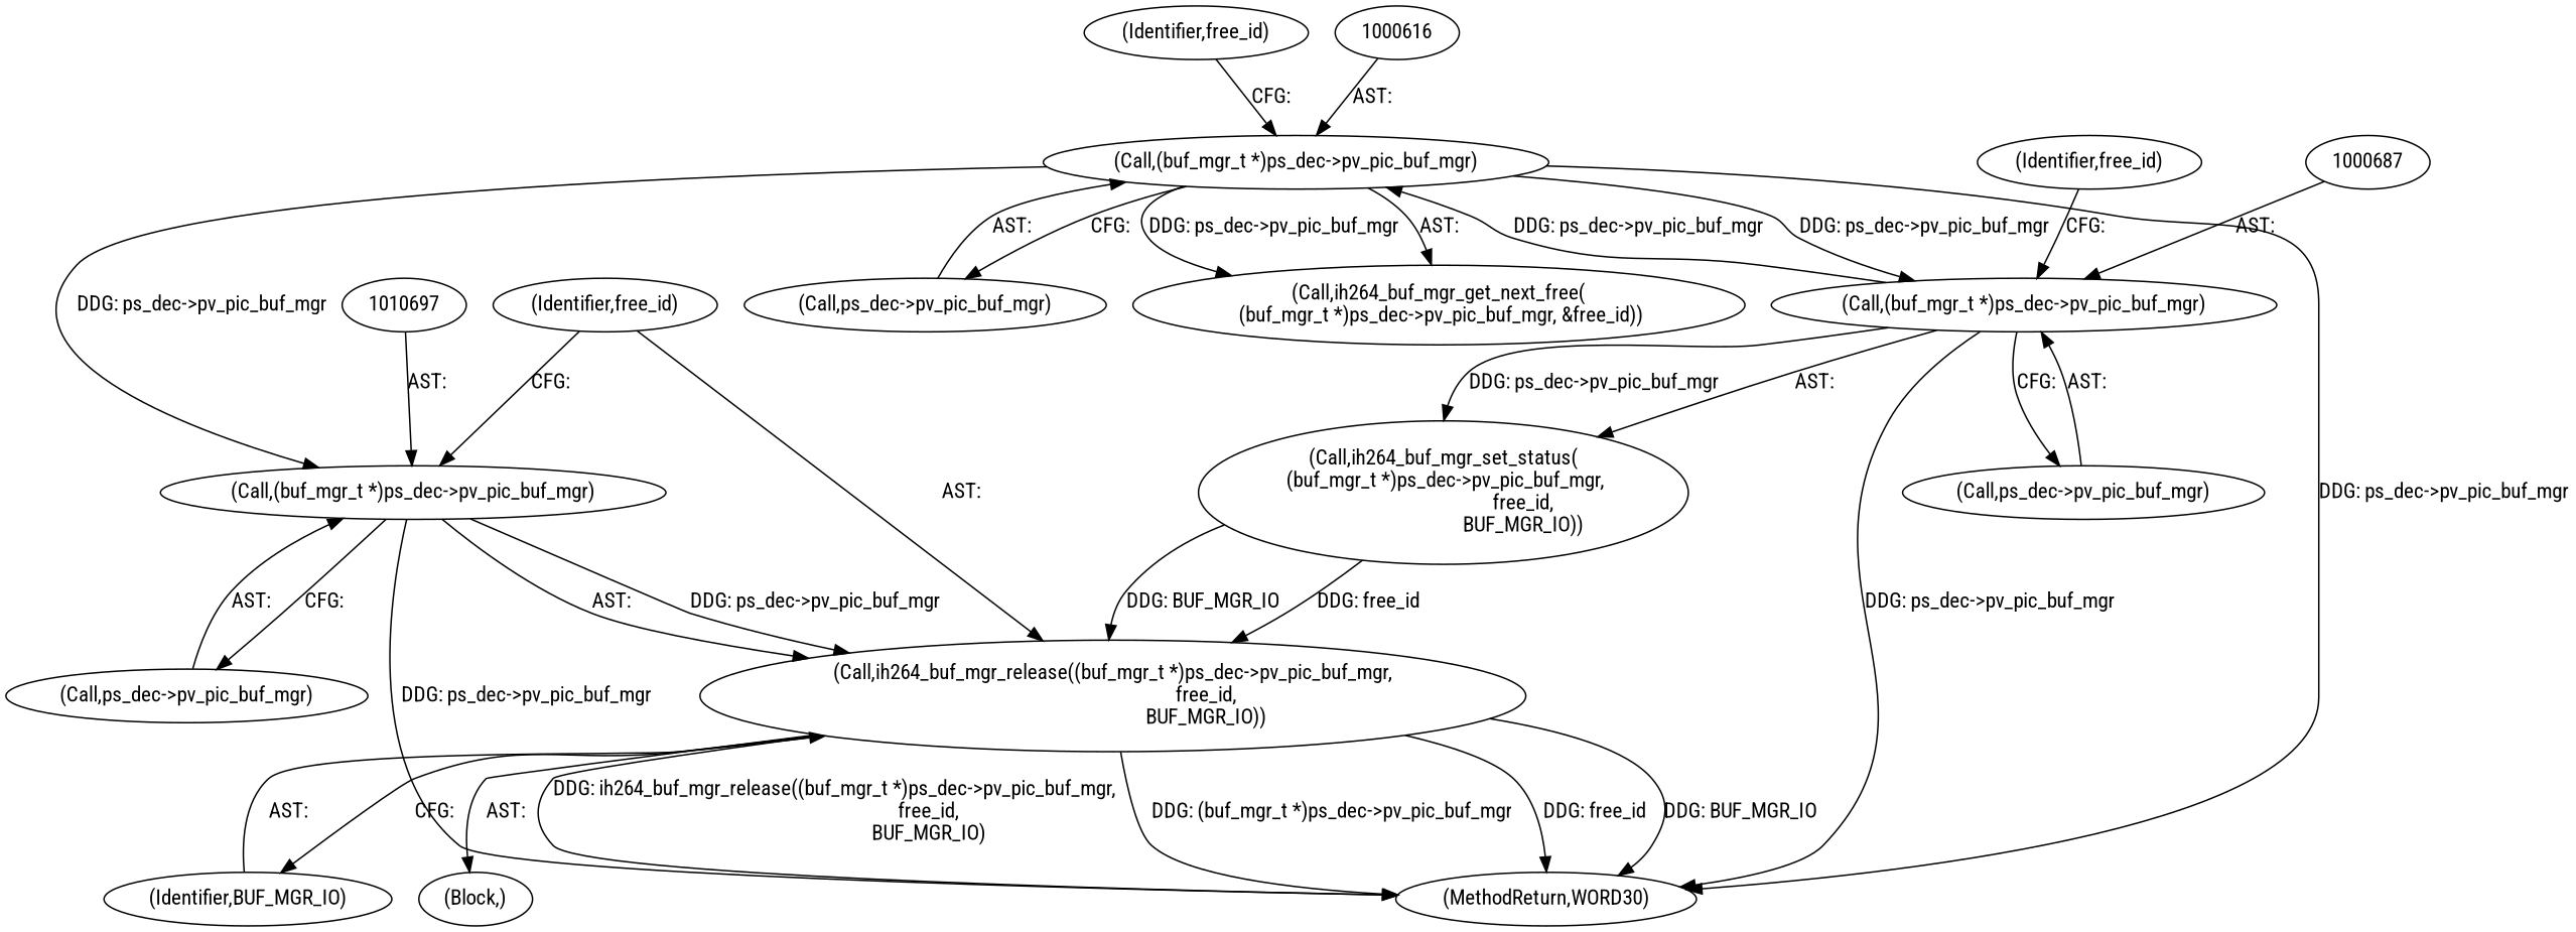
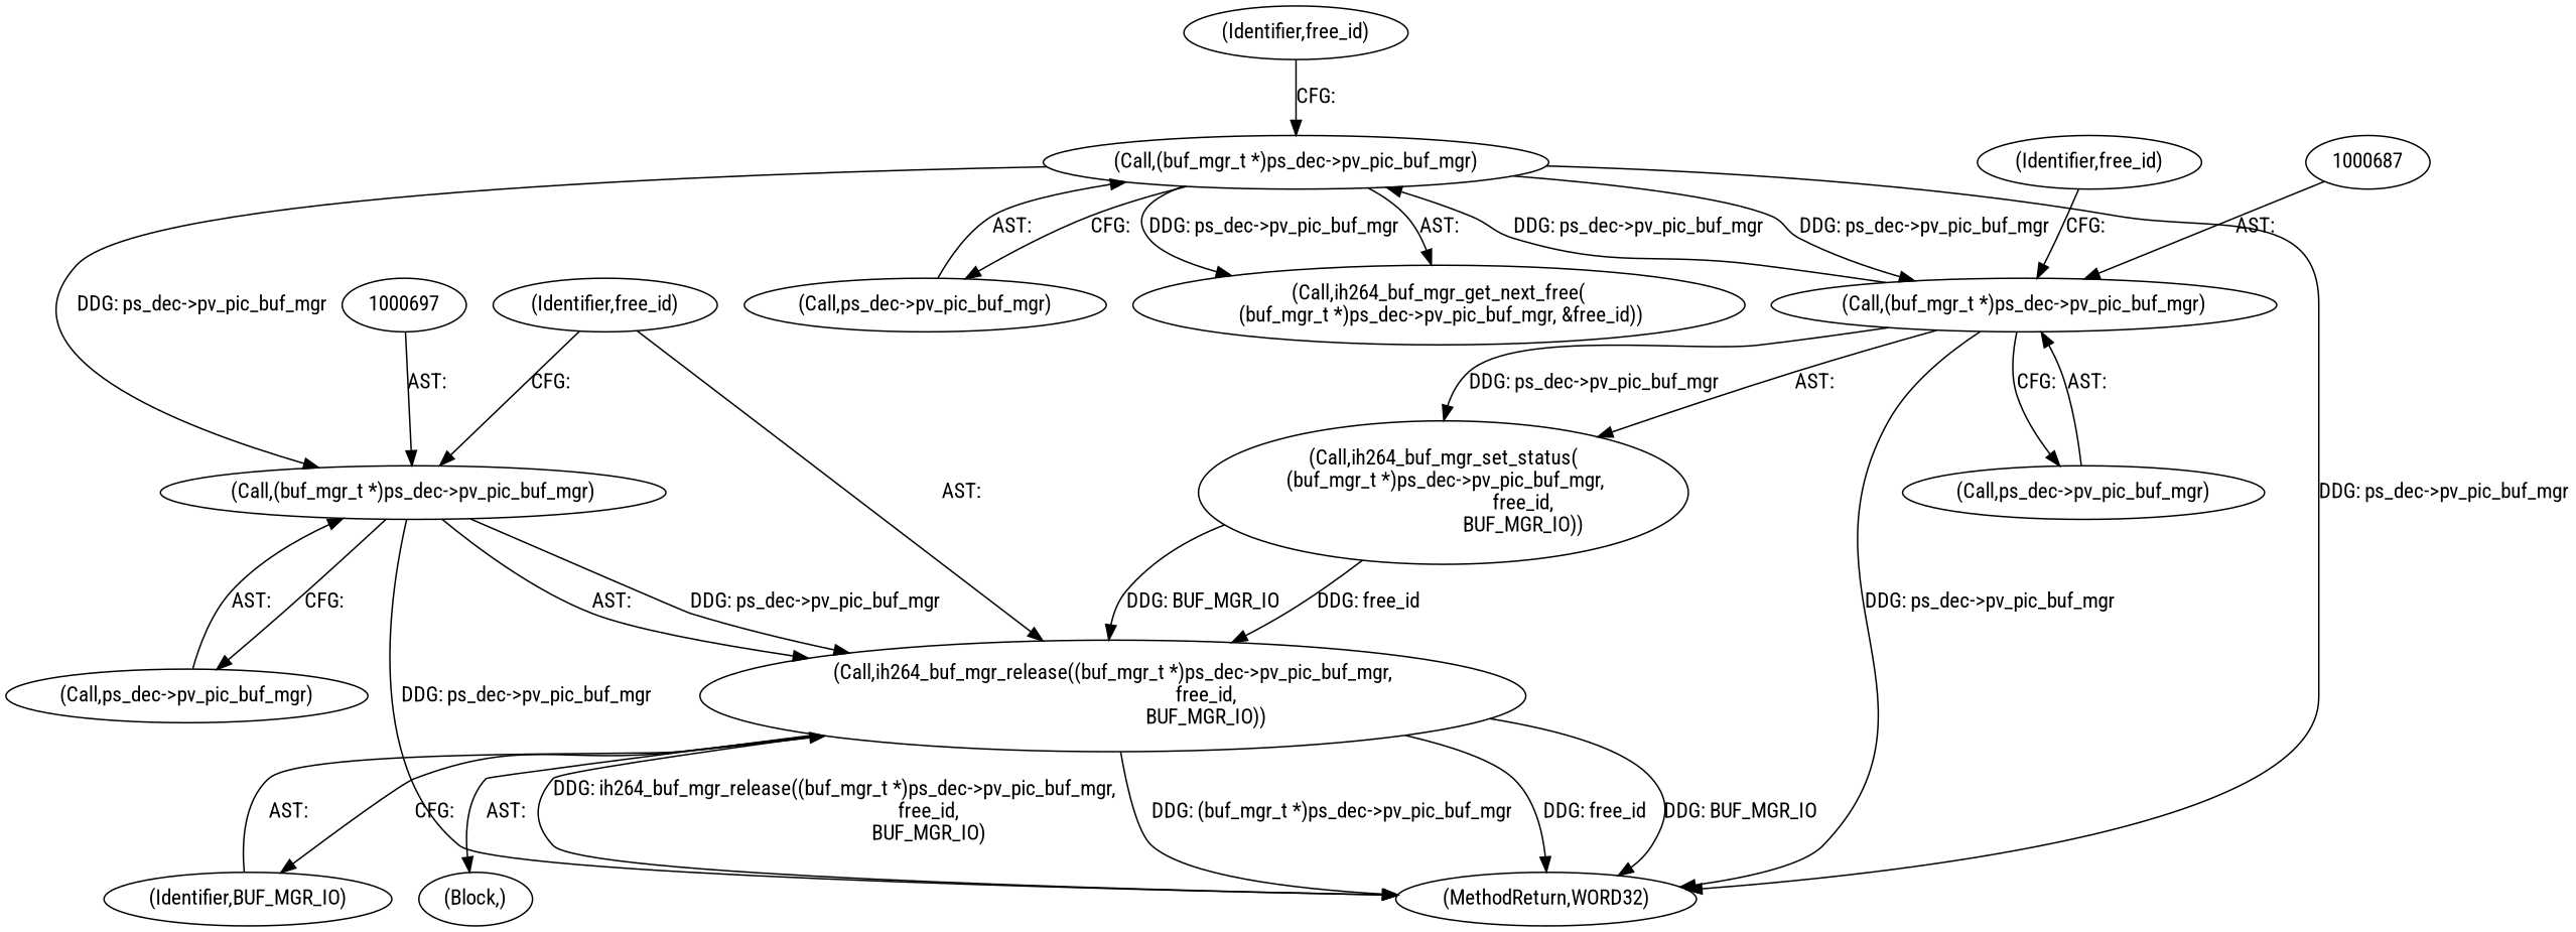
  digraph {
    fontname="Roboto Condensed"
    node [fontname="Roboto Condensed"]
    edge [fontname="Roboto Condensed"]
    n1 [label="(Call,(buf_mgr_t *)ps_dec->pv_pic_buf_mgr)"]
    n2 [label="(Call,ih264_buf_mgr_release((buf_mgr_t *)ps_dec->pv_pic_buf_mgr,\n                                          free_id,\n                                          BUF_MGR_IO))"]
-   n3 [label="(MethodReturn,WORD30)"]
+   n3 [label="(MethodReturn,WORD32)"]
    n4 [label="(Call,ps_dec->pv_pic_buf_mgr)"]
    n5 [label="(Identifier,BUF_MGR_IO)"]
    n6 [label="(Block,)"]
    n7 [label="(Call,(buf_mgr_t *)ps_dec->pv_pic_buf_mgr)"]
    n8 [label="(Call,(buf_mgr_t *)ps_dec->pv_pic_buf_mgr)"]
    n9 [label="(Call,ps_dec->pv_pic_buf_mgr)"]
    n10 [label="(Call,ih264_buf_mgr_get_next_free(\n (buf_mgr_t *)ps_dec->pv_pic_buf_mgr, &free_id))"]
    n11 [label="(Call,ih264_buf_mgr_set_status(\n (buf_mgr_t *)ps_dec->pv_pic_buf_mgr,\n                                    free_id,\n                                    BUF_MGR_IO))"]
    n12 [label="(Call,ps_dec->pv_pic_buf_mgr)"]
    n13 [label="(Identifier,free_id)"]
    n14 [label="(Identifier,free_id)"]
    n15 [label="(Identifier,free_id)"]
-   1000697 [label=1010697]
-   1000616
+   1000697
    1000687
    n1 -> n2 [label="AST: "]
    n1 -> n2 [label="DDG: ps_dec->pv_pic_buf_mgr"]
    n1 -> n3 [label="DDG: ps_dec->pv_pic_buf_mgr"]
    n1 -> n4 [label="CFG: "]
    n2 -> n3 [label="DDG: ih264_buf_mgr_release((buf_mgr_t *)ps_dec->pv_pic_buf_mgr,\n                                          free_id,\n                                          BUF_MGR_IO)"]
    n2 -> n3 [label="DDG: (buf_mgr_t *)ps_dec->pv_pic_buf_mgr"]
    n2 -> n3 [label="DDG: free_id"]
    n2 -> n3 [label="DDG: BUF_MGR_IO"]
    n2 -> n5 [label="CFG: "]
    n2 -> n6 [label="AST: "]
    n4 -> n1 [label="AST: "]
    n5 -> n2 [label="AST: "]
    n7 -> n1 [label="DDG: ps_dec->pv_pic_buf_mgr"]
    n7 -> n3 [label="DDG: ps_dec->pv_pic_buf_mgr"]
    n7 -> n8 [label="DDG: ps_dec->pv_pic_buf_mgr"]
    n7 -> n9 [label="CFG: "]
    n7 -> n10 [label="AST: "]
    n7 -> n10 [label="DDG: ps_dec->pv_pic_buf_mgr"]
    n8 -> n3 [label="DDG: ps_dec->pv_pic_buf_mgr"]
    n8 -> n7 [label="DDG: ps_dec->pv_pic_buf_mgr"]
    n8 -> n11 [label="AST: "]
    n8 -> n11 [label="DDG: ps_dec->pv_pic_buf_mgr"]
    n8 -> n12 [label="CFG: "]
    n9 -> n7 [label="AST: "]
    n11 -> n2 [label="DDG: free_id"]
    n11 -> n2 [label="DDG: BUF_MGR_IO"]
    n12 -> n8 [label="AST: "]
    n13 -> n8 [label="CFG: "]
    n14 -> n1 [label="CFG: "]
    n14 -> n2 [label="AST: "]
    n15 -> n7 [label="CFG: "]
    1000697 -> n1 [label="AST: "]
-   1000616 -> n7 [label="AST: "]
    1000687 -> n8 [label="AST: "]
  }
